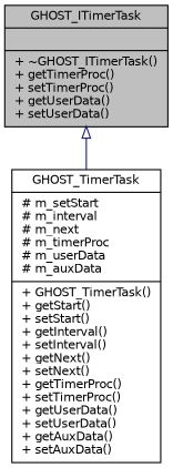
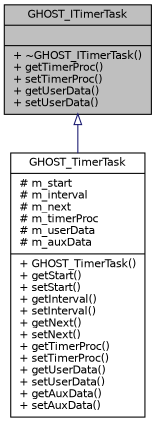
  digraph {
    node [color=black fontname=Helvetica fontsize=10 shape=record style=filled]
    n1 [fillcolor=grey75 fontcolor=black height=0.2 label="{GHOST_ITimerTask\n||+ ~GHOST_ITimerTask()\l+ getTimerProc()\l+ setTimerProc()\l+ getUserData()\l+ setUserData()\l}" width=0.4]
-   n2 [fillcolor=white height=0.2 label="{GHOST_TimerTask\n|# m_setStart\l# m_interval\l# m_next\l# m_timerProc\l# m_userData\l# m_auxData\l|+ GHOST_TimerTask()\l+ getStart()\l+ setStart()\l+ getInterval()\l+ setInterval()\l+ getNext()\l+ setNext()\l+ getTimerProc()\l+ setTimerProc()\l+ getUserData()\l+ setUserData()\l+ getAuxData()\l+ setAuxData()\l}" width=0.4]
+   n2 [fillcolor=white height=0.2 label="{GHOST_TimerTask\n|# m_start\l# m_interval\l# m_next\l# m_timerProc\l# m_userData\l# m_auxData\l|+ GHOST_TimerTask()\l+ getStart()\l+ setStart()\l+ getInterval()\l+ setInterval()\l+ getNext()\l+ setNext()\l+ getTimerProc()\l+ setTimerProc()\l+ getUserData()\l+ setUserData()\l+ getAuxData()\l+ setAuxData()\l}" width=0.4]
    n1 -> n2 [arrowtail=empty color=midnightblue dir=back fontname=Helvetica fontsize=10 labelfontname=Helvetica labelfontsize=10 style=solid]
  }
